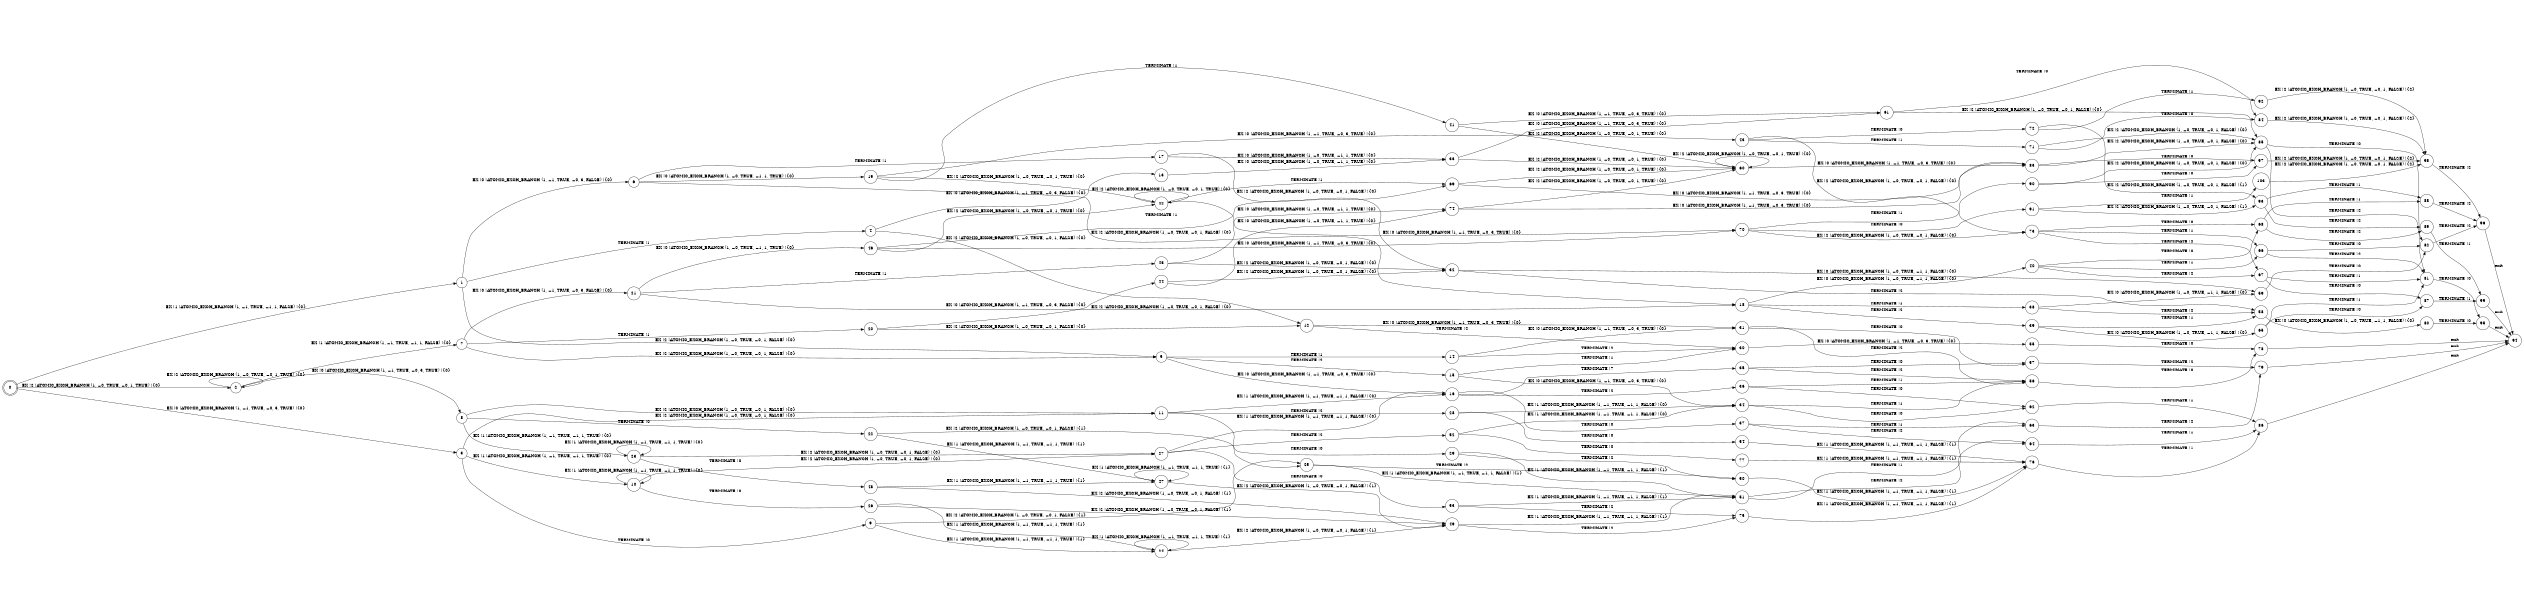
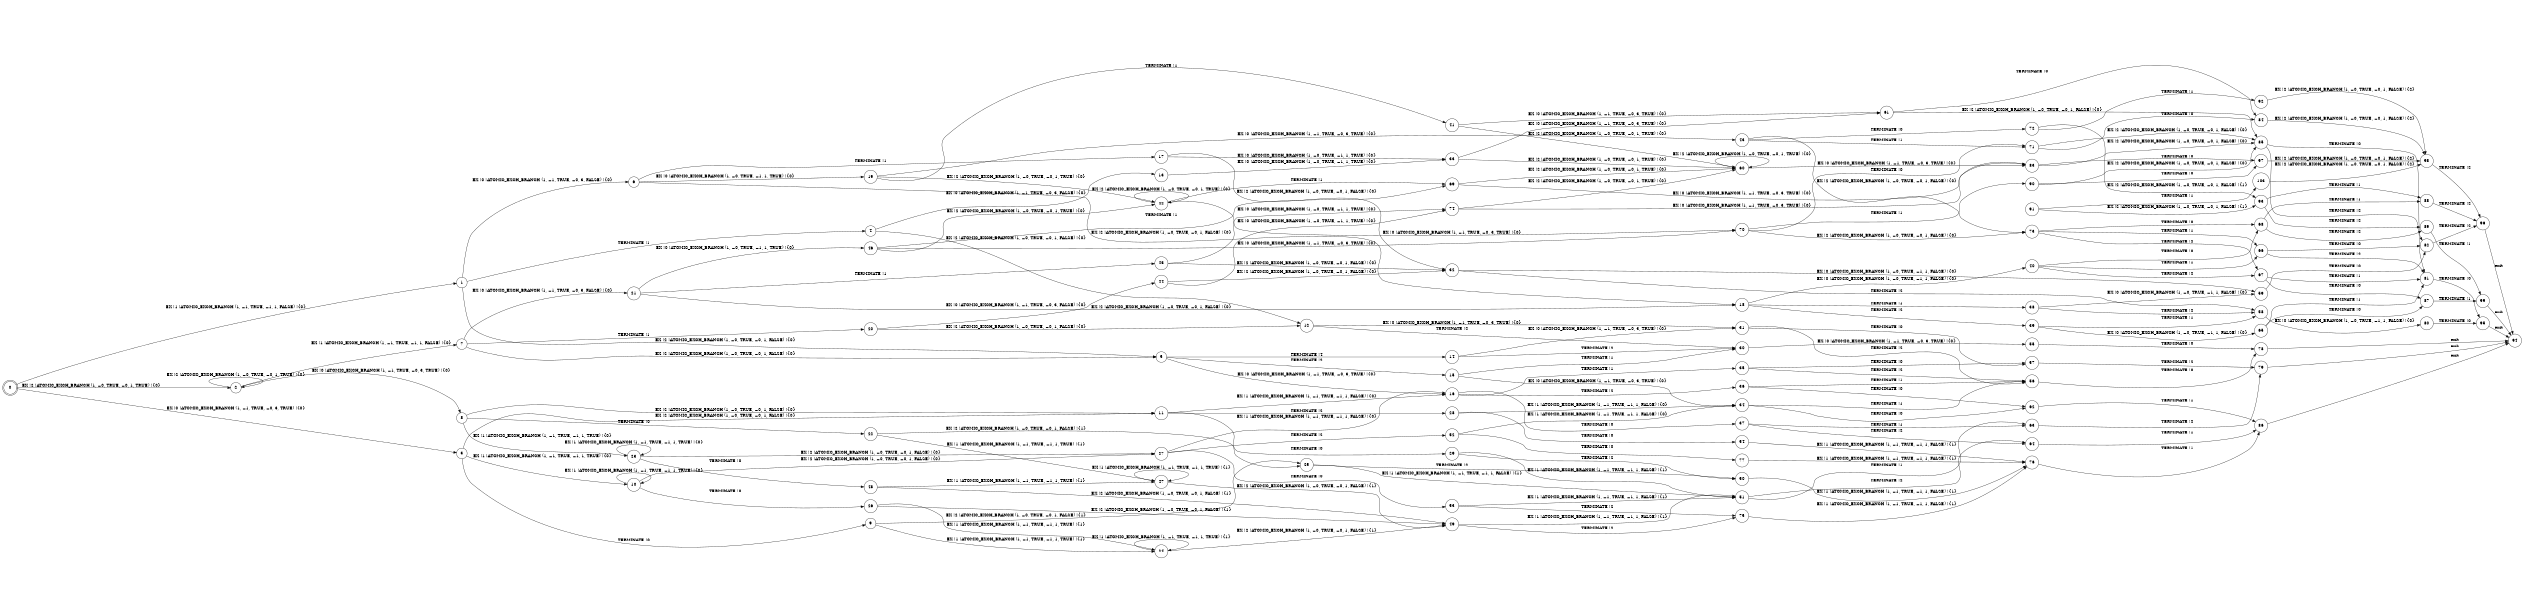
  digraph {
    rankdir=LR
    node [shape=circle]
    0 [peripheries=2]
    1
    2
    3
    4
    5
    6
    7
    8
    9
    10
    11
    12
    13
    14
    15
    16
    17
    18
    19
    20
    21
    22
    23
    24
    25
    26
    27
    28
    29
    30
    31
    33
    34
    35
    36
    37
    32
    38
    39
    40
    41
    42
    43
    44
    45
    46
    47
    48
    49
    50
    51
    52
    53
    54
    55
    56
    57
    58
    59
    60
    61
    62
    63
    64
    65
    66
    67
    68
    69
    70
    71
    72
    73
    74
    75
    76
    77
    78
    79
    80
    82
    83
    84
    85
    86
    81
    87
    88
    89
    90
    91
    92
    93
    94
    95
    96
    97
    98
    99
    n101 [label=103]
    0 -> 1 [label="EX !1 !ATOMIC_EXCH_BRANCH (1, +1, TRUE, +1, 1, FALSE) !{0}"]
    0 -> 2 [label="EX !2 !ATOMIC_EXCH_BRANCH (1, +0, TRUE, +0, 1, TRUE) !{0}"]
    0 -> 3 [label="EX !0 !ATOMIC_EXCH_BRANCH (1, +1, TRUE, +0, 3, TRUE) !{0}"]
    1 -> 4 [label="TERMINATE !1"]
    1 -> 5 [label="EX !2 !ATOMIC_EXCH_BRANCH (1, +0, TRUE, +0, 1, FALSE) !{0}"]
    1 -> 6 [label="EX !0 !ATOMIC_EXCH_BRANCH (1, +1, TRUE, +0, 3, FALSE) !{0}"]
    2 -> 2 [label="EX !2 !ATOMIC_EXCH_BRANCH (1, +0, TRUE, +0, 1, TRUE) !{0}"]
    2 -> 7 [label="EX !1 !ATOMIC_EXCH_BRANCH (1, +1, TRUE, +1, 1, FALSE) !{0}"]
    2 -> 8 [label="EX !0 !ATOMIC_EXCH_BRANCH (1, +1, TRUE, +0, 3, TRUE) !{0}"]
    3 -> 9 [label="TERMINATE !0"]
    3 -> 10 [label="EX !1 !ATOMIC_EXCH_BRANCH (1, +1, TRUE, +1, 1, TRUE) !{0}"]
    3 -> 11 [label="EX !2 !ATOMIC_EXCH_BRANCH (1, +0, TRUE, +0, 1, FALSE) !{0}"]
    4 -> 12 [label="EX !2 !ATOMIC_EXCH_BRANCH (1, +0, TRUE, +0, 1, FALSE) !{0}"]
    4 -> 13 [label="EX !0 !ATOMIC_EXCH_BRANCH (1, +1, TRUE, +0, 3, FALSE) !{0}"]
-   5 -> 14 [label="TERMINATE !1"]
+   5 -> 14 [label="TERMINATE !4"]
    5 -> 15 [label="TERMINATE !2"]
    5 -> 16 [label="EX !0 !ATOMIC_EXCH_BRANCH (1, +1, TRUE, +0, 3, TRUE) !{0}"]
    6 -> 17 [label="TERMINATE !1"]
    6 -> 18 [label="EX !2 !ATOMIC_EXCH_BRANCH (1, +0, TRUE, +0, 1, FALSE) !{0}"]
    6 -> 19 [label="EX !0 !ATOMIC_EXCH_BRANCH (1, +0, TRUE, +1, 1, TRUE) !{0}"]
    7 -> 5 [label="EX !2 !ATOMIC_EXCH_BRANCH (1, +0, TRUE, +0, 1, FALSE) !{0}"]
    7 -> 20 [label="TERMINATE !1"]
    7 -> 21 [label="EX !0 !ATOMIC_EXCH_BRANCH (1, +1, TRUE, +0, 3, FALSE) !{0}"]
    8 -> 11 [label="EX !2 !ATOMIC_EXCH_BRANCH (1, +0, TRUE, +0, 1, FALSE) !{0}"]
    8 -> 22 [label="TERMINATE !0"]
    8 -> 23 [label="EX !1 !ATOMIC_EXCH_BRANCH (1, +1, TRUE, +1, 1, TRUE) !{0}"]
    9 -> 24 [label="EX !1 !ATOMIC_EXCH_BRANCH (1, +1, TRUE, +1, 1, TRUE) !{1}"]
    9 -> 25 [label="EX !2 !ATOMIC_EXCH_BRANCH (1, +0, TRUE, +0, 1, FALSE) !{1}"]
    10 -> 10 [label="EX !1 !ATOMIC_EXCH_BRANCH (1, +1, TRUE, +1, 1, TRUE) !{0}"]
    10 -> 26 [label="TERMINATE !0"]
    10 -> 27 [label="EX !2 !ATOMIC_EXCH_BRANCH (1, +0, TRUE, +0, 1, FALSE) !{0}"]
    11 -> 16 [label="EX !1 !ATOMIC_EXCH_BRANCH (1, +1, TRUE, +1, 1, FALSE) !{0}"]
    11 -> 28 [label="TERMINATE !2"]
    11 -> 29 [label="TERMINATE !0"]
    12 -> 30 [label="TERMINATE !2"]
    12 -> 31 [label="EX !0 !ATOMIC_EXCH_BRANCH (1, +1, TRUE, +0, 3, TRUE) !{0}"]
    13 -> 33 [label="EX !0 !ATOMIC_EXCH_BRANCH (1, +0, TRUE, +1, 1, TRUE) !{0}"]
    14 -> 30 [label="TERMINATE !2"]
    14 -> 31 [label="EX !0 !ATOMIC_EXCH_BRANCH (1, +1, TRUE, +0, 3, TRUE) !{0}"]
    15 -> 30 [label="TERMINATE !1"]
    15 -> 34 [label="EX !0 !ATOMIC_EXCH_BRANCH (1, +1, TRUE, +0, 3, TRUE) !{0}"]
-   16 -> 35 [label="TERMINATE !7"]
+   16 -> 35 [label="TERMINATE !1"]
    16 -> 36 [label="TERMINATE !2"]
    16 -> 37 [label="TERMINATE !0"]
    17 -> 33 [label="EX !0 !ATOMIC_EXCH_BRANCH (1, +0, TRUE, +1, 1, TRUE) !{0}"]
    17 -> 32 [label="EX !2 !ATOMIC_EXCH_BRANCH (1, +0, TRUE, +0, 1, FALSE) !{0}"]
    18 -> 38 [label="TERMINATE !1"]
    18 -> 39 [label="TERMINATE !2"]
    18 -> 40 [label="EX !0 !ATOMIC_EXCH_BRANCH (1, +0, TRUE, +1, 1, FALSE) !{0}"]
    19 -> 41 [label="TERMINATE !1"]
    19 -> 42 [label="EX !2 !ATOMIC_EXCH_BRANCH (1, +0, TRUE, +0, 1, TRUE) !{0}"]
    19 -> 43 [label="EX !0 !ATOMIC_EXCH_BRANCH (1, +1, TRUE, +0, 3, TRUE) !{0}"]
    20 -> 12 [label="EX !2 !ATOMIC_EXCH_BRANCH (1, +0, TRUE, +0, 1, FALSE) !{0}"]
    20 -> 44 [label="EX !0 !ATOMIC_EXCH_BRANCH (1, +1, TRUE, +0, 3, FALSE) !{0}"]
    21 -> 18 [label="EX !2 !ATOMIC_EXCH_BRANCH (1, +0, TRUE, +0, 1, FALSE) !{0}"]
    21 -> 45 [label="TERMINATE !1"]
    21 -> 46 [label="EX !0 !ATOMIC_EXCH_BRANCH (1, +0, TRUE, +1, 1, TRUE) !{0}"]
    22 -> 25 [label="EX !2 !ATOMIC_EXCH_BRANCH (1, +0, TRUE, +0, 1, FALSE) !{1}"]
    22 -> 47 [label="EX !1 !ATOMIC_EXCH_BRANCH (1, +1, TRUE, +1, 1, TRUE) !{1}"]
    23 -> 23 [label="EX !1 !ATOMIC_EXCH_BRANCH (1, +1, TRUE, +1, 1, TRUE) !{0}"]
    23 -> 27 [label="EX !2 !ATOMIC_EXCH_BRANCH (1, +0, TRUE, +0, 1, FALSE) !{0}"]
    23 -> 48 [label="TERMINATE !0"]
    24 -> 24 [label="EX !1 !ATOMIC_EXCH_BRANCH (1, +1, TRUE, +1, 1, TRUE) !{1}"]
    24 -> 49 [label="EX !2 !ATOMIC_EXCH_BRANCH (1, +0, TRUE, +0, 1, FALSE) !{1}"]
    25 -> 50 [label="TERMINATE !2"]
    25 -> 51 [label="EX !1 !ATOMIC_EXCH_BRANCH (1, +1, TRUE, +1, 1, FALSE) !{1}"]
    26 -> 24 [label="EX !1 !ATOMIC_EXCH_BRANCH (1, +1, TRUE, +1, 1, TRUE) !{1}"]
    26 -> 49 [label="EX !2 !ATOMIC_EXCH_BRANCH (1, +0, TRUE, +0, 1, FALSE) !{1}"]
    27 -> 16 [label="EX !1 !ATOMIC_EXCH_BRANCH (1, +1, TRUE, +1, 1, FALSE) !{0}"]
    27 -> 52 [label="TERMINATE !2"]
    27 -> 53 [label="TERMINATE !0"]
    28 -> 34 [label="EX !1 !ATOMIC_EXCH_BRANCH (1, +1, TRUE, +1, 1, FALSE) !{0}"]
    28 -> 54 [label="TERMINATE !0"]
    29 -> 50 [label="TERMINATE !2"]
    29 -> 51 [label="EX !1 !ATOMIC_EXCH_BRANCH (1, +1, TRUE, +1, 1, FALSE) !{1}"]
    30 -> 55 [label="EX !0 !ATOMIC_EXCH_BRANCH (1, +1, TRUE, +0, 3, TRUE) !{0}"]
    31 -> 56 [label="TERMINATE !2"]
    31 -> 57 [label="TERMINATE !0"]
    33 -> 60 [label="EX !2 !ATOMIC_EXCH_BRANCH (1, +0, TRUE, +0, 1, TRUE) !{0}"]
    33 -> 61 [label="EX !0 !ATOMIC_EXCH_BRANCH (1, +1, TRUE, +0, 3, TRUE) !{0}"]
    34 -> 56 [label="TERMINATE !1"]
    34 -> 62 [label="TERMINATE !0"]
    35 -> 56 [label="TERMINATE !2"]
    35 -> 57 [label="TERMINATE !0"]
    36 -> 56 [label="TERMINATE !1"]
    36 -> 62 [label="TERMINATE !0"]
    37 -> 63 [label="TERMINATE !1"]
    37 -> 64 [label="TERMINATE !2"]
    32 -> 58 [label="TERMINATE !2"]
    32 -> 59 [label="EX !0 !ATOMIC_EXCH_BRANCH (1, +0, TRUE, +1, 1, FALSE) !{0}"]
    38 -> 58 [label="TERMINATE !2"]
    38 -> 59 [label="EX !0 !ATOMIC_EXCH_BRANCH (1, +0, TRUE, +1, 1, FALSE) !{0}"]
    39 -> 58 [label="TERMINATE !1"]
    39 -> 65 [label="EX !0 !ATOMIC_EXCH_BRANCH (1, +0, TRUE, +1, 1, FALSE) !{0}"]
    40 -> 66 [label="TERMINATE !1"]
    40 -> 67 [label="TERMINATE !2"]
    40 -> 68 [label="TERMINATE !0"]
    41 -> 60 [label="EX !2 !ATOMIC_EXCH_BRANCH (1, +0, TRUE, +0, 1, TRUE) !{0}"]
    41 -> 61 [label="EX !0 !ATOMIC_EXCH_BRANCH (1, +1, TRUE, +0, 3, TRUE) !{0}"]
    42 -> 42 [label="EX !2 !ATOMIC_EXCH_BRANCH (1, +0, TRUE, +0, 1, TRUE) !{0}"]
    42 -> 69 [label="TERMINATE !1"]
    42 -> 70 [label="EX !0 !ATOMIC_EXCH_BRANCH (1, +1, TRUE, +0, 3, TRUE) !{0}"]
    43 -> 71 [label="TERMINATE !1"]
    43 -> 72 [label="TERMINATE !0"]
    43 -> 73 [label="EX !2 !ATOMIC_EXCH_BRANCH (1, +0, TRUE, +0, 1, FALSE) !{0}"]
    44 -> 32 [label="EX !2 !ATOMIC_EXCH_BRANCH (1, +0, TRUE, +0, 1, FALSE) !{0}"]
    44 -> 74 [label="EX !0 !ATOMIC_EXCH_BRANCH (1, +0, TRUE, +1, 1, TRUE) !{0}"]
    45 -> 32 [label="EX !2 !ATOMIC_EXCH_BRANCH (1, +0, TRUE, +0, 1, FALSE) !{0}"]
    45 -> 74 [label="EX !0 !ATOMIC_EXCH_BRANCH (1, +0, TRUE, +1, 1, TRUE) !{0}"]
    46 -> 42 [label="EX !2 !ATOMIC_EXCH_BRANCH (1, +0, TRUE, +0, 1, TRUE) !{0}"]
    46 -> 69 [label="TERMINATE !1"]
    46 -> 70 [label="EX !0 !ATOMIC_EXCH_BRANCH (1, +1, TRUE, +0, 3, TRUE) !{0}"]
    47 -> 47 [label="EX !1 !ATOMIC_EXCH_BRANCH (1, +1, TRUE, +1, 1, TRUE) !{1}"]
    47 -> 49 [label="EX !2 !ATOMIC_EXCH_BRANCH (1, +0, TRUE, +0, 1, FALSE) !{1}"]
    48 -> 47 [label="EX !1 !ATOMIC_EXCH_BRANCH (1, +1, TRUE, +1, 1, TRUE) !{1}"]
    48 -> 49 [label="EX !2 !ATOMIC_EXCH_BRANCH (1, +0, TRUE, +0, 1, FALSE) !{1}"]
    49 -> 51 [label="EX !1 !ATOMIC_EXCH_BRANCH (1, +1, TRUE, +1, 1, FALSE) !{1}"]
    49 -> 75 [label="TERMINATE !2"]
    50 -> 76 [label="EX !1 !ATOMIC_EXCH_BRANCH (1, +1, TRUE, +1, 1, FALSE) !{1}"]
    51 -> 63 [label="TERMINATE !1"]
    51 -> 64 [label="TERMINATE !2"]
    52 -> 34 [label="EX !1 !ATOMIC_EXCH_BRANCH (1, +1, TRUE, +1, 1, FALSE) !{0}"]
    52 -> 77 [label="TERMINATE !0"]
    53 -> 51 [label="EX !1 !ATOMIC_EXCH_BRANCH (1, +1, TRUE, +1, 1, FALSE) !{1}"]
    53 -> 75 [label="TERMINATE !2"]
    54 -> 76 [label="EX !1 !ATOMIC_EXCH_BRANCH (1, +1, TRUE, +1, 1, FALSE) !{1}"]
    55 -> 78 [label="TERMINATE !0"]
    56 -> 78 [label="TERMINATE !0"]
    57 -> 79 [label="TERMINATE !2"]
    58 -> 80 [label="EX !0 !ATOMIC_EXCH_BRANCH (1, +0, TRUE, +1, 1, FALSE) !{0}"]
    59 -> 82 [label="TERMINATE !0"]
    60 -> 60 [label="EX !2 !ATOMIC_EXCH_BRANCH (1, +0, TRUE, +0, 1, TRUE) !{0}"]
    60 -> 83 [label="EX !0 !ATOMIC_EXCH_BRANCH (1, +1, TRUE, +0, 3, TRUE) !{0}"]
    61 -> 84 [label="TERMINATE !0"]
    61 -> 85 [label="EX !2 !ATOMIC_EXCH_BRANCH (1, +0, TRUE, +0, 1, FALSE) !{0}"]
    62 -> 86 [label="TERMINATE !1"]
    63 -> 79 [label="TERMINATE !2"]
    64 -> 86 [label="TERMINATE !1"]
    65 -> 81 [label="TERMINATE !1"]
    65 -> 87 [label="TERMINATE !0"]
    66 -> 82 [label="TERMINATE !0"]
    66 -> 81 [label="TERMINATE !2"]
    67 -> 81 [label="TERMINATE !1"]
    67 -> 87 [label="TERMINATE !0"]
    68 -> 88 [label="TERMINATE !1"]
    68 -> 89 [label="TERMINATE !2"]
    69 -> 60 [label="EX !2 !ATOMIC_EXCH_BRANCH (1, +0, TRUE, +0, 1, TRUE) !{0}"]
    69 -> 83 [label="EX !0 !ATOMIC_EXCH_BRANCH (1, +1, TRUE, +0, 3, TRUE) !{0}"]
    70 -> 73 [label="EX !2 !ATOMIC_EXCH_BRANCH (1, +0, TRUE, +0, 1, FALSE) !{0}"]
    70 -> 90 [label="TERMINATE !1"]
-   70 -> 91 [label="TERMINATE !0"]
+   70 -> 71 [label="TERMINATE !0"]
    71 -> 84 [label="TERMINATE !0"]
    71 -> 85 [label="EX !2 !ATOMIC_EXCH_BRANCH (1, +0, TRUE, +0, 1, FALSE) !{0}"]
    72 -> 92 [label="TERMINATE !1"]
    72 -> 93 [label="EX !2 !ATOMIC_EXCH_BRANCH (1, +0, TRUE, +0, 1, FALSE) !{1}"]
    73 -> 66 [label="TERMINATE !1"]
    73 -> 67 [label="TERMINATE !2"]
    73 -> 68 [label="TERMINATE !0"]
    74 -> 60 [label="EX !2 !ATOMIC_EXCH_BRANCH (1, +0, TRUE, +0, 1, TRUE) !{0}"]
    74 -> 83 [label="EX !0 !ATOMIC_EXCH_BRANCH (1, +1, TRUE, +0, 3, TRUE) !{0}"]
    75 -> 76 [label="EX !1 !ATOMIC_EXCH_BRANCH (1, +1, TRUE, +1, 1, FALSE) !{1}"]
    76 -> 86 [label="TERMINATE !1"]
    77 -> 76 [label="EX !1 !ATOMIC_EXCH_BRANCH (1, +1, TRUE, +1, 1, FALSE) !{1}"]
    78 -> 94 [label=exit]
    79 -> 94 [label=exit]
    80 -> 95 [label="TERMINATE !0"]
    82 -> 96 [label="TERMINATE !2"]
    83 -> 85 [label="EX !2 !ATOMIC_EXCH_BRANCH (1, +0, TRUE, +0, 1, FALSE) !{0}"]
    83 -> 97 [label="TERMINATE !0"]
    84 -> 98 [label="EX !2 !ATOMIC_EXCH_BRANCH (1, +0, TRUE, +0, 1, FALSE) !{2}"]
    85 -> 82 [label="TERMINATE !0"]
    85 -> 81 [label="TERMINATE !2"]
    86 -> 94 [label=exit]
    81 -> 95 [label="TERMINATE !0"]
    87 -> 99 [label="TERMINATE !1"]
    88 -> 96 [label="TERMINATE !2"]
    89 -> 99 [label="TERMINATE !1"]
    90 -> 85 [label="EX !2 !ATOMIC_EXCH_BRANCH (1, +0, TRUE, +0, 1, FALSE) !{0}"]
    90 -> 97 [label="TERMINATE !0"]
    91 -> 93 [label="EX !2 !ATOMIC_EXCH_BRANCH (1, +0, TRUE, +0, 1, FALSE) !{1}"]
    91 -> n101 [label="TERMINATE !1"]
    92 -> 98 [label="EX !2 !ATOMIC_EXCH_BRANCH (1, +0, TRUE, +0, 1, FALSE) !{2}"]
    93 -> 88 [label="TERMINATE !1"]
    93 -> 89 [label="TERMINATE !2"]
    95 -> 94 [label=exit]
    96 -> 94 [label=exit]
    97 -> 98 [label="EX !2 !ATOMIC_EXCH_BRANCH (1, +0, TRUE, +0, 1, FALSE) !{2}"]
    98 -> 96 [label="TERMINATE !2"]
    99 -> 94 [label=exit]
    n101 -> 98 [label="EX !2 !ATOMIC_EXCH_BRANCH (1, +0, TRUE, +0, 1, FALSE) !{2}"]
  }
